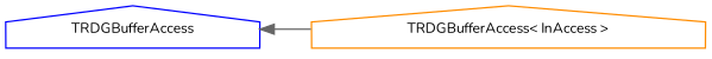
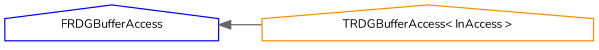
  digraph {
    rankdir=LR
    fontname=Nunito
    node [fillcolor=white fontname=Nunito fontsize=10 shape=house style=filled]
-   n1 [color=blue height=0.2 label=TRDGBufferAccess width=0.4]
+   n1 [color=blue height=0.2 label=FRDGBufferAccess width=0.4]
    n2 [color=darkorange height=0.2 label="TRDGBufferAccess\< InAccess \>" width=0.4]
    n1 -> n2 [color=gray40 dir=back fontname=Nunito fontsize=10 labelfontname=Helvetica labelfontsize=10 style=solid]
  }
